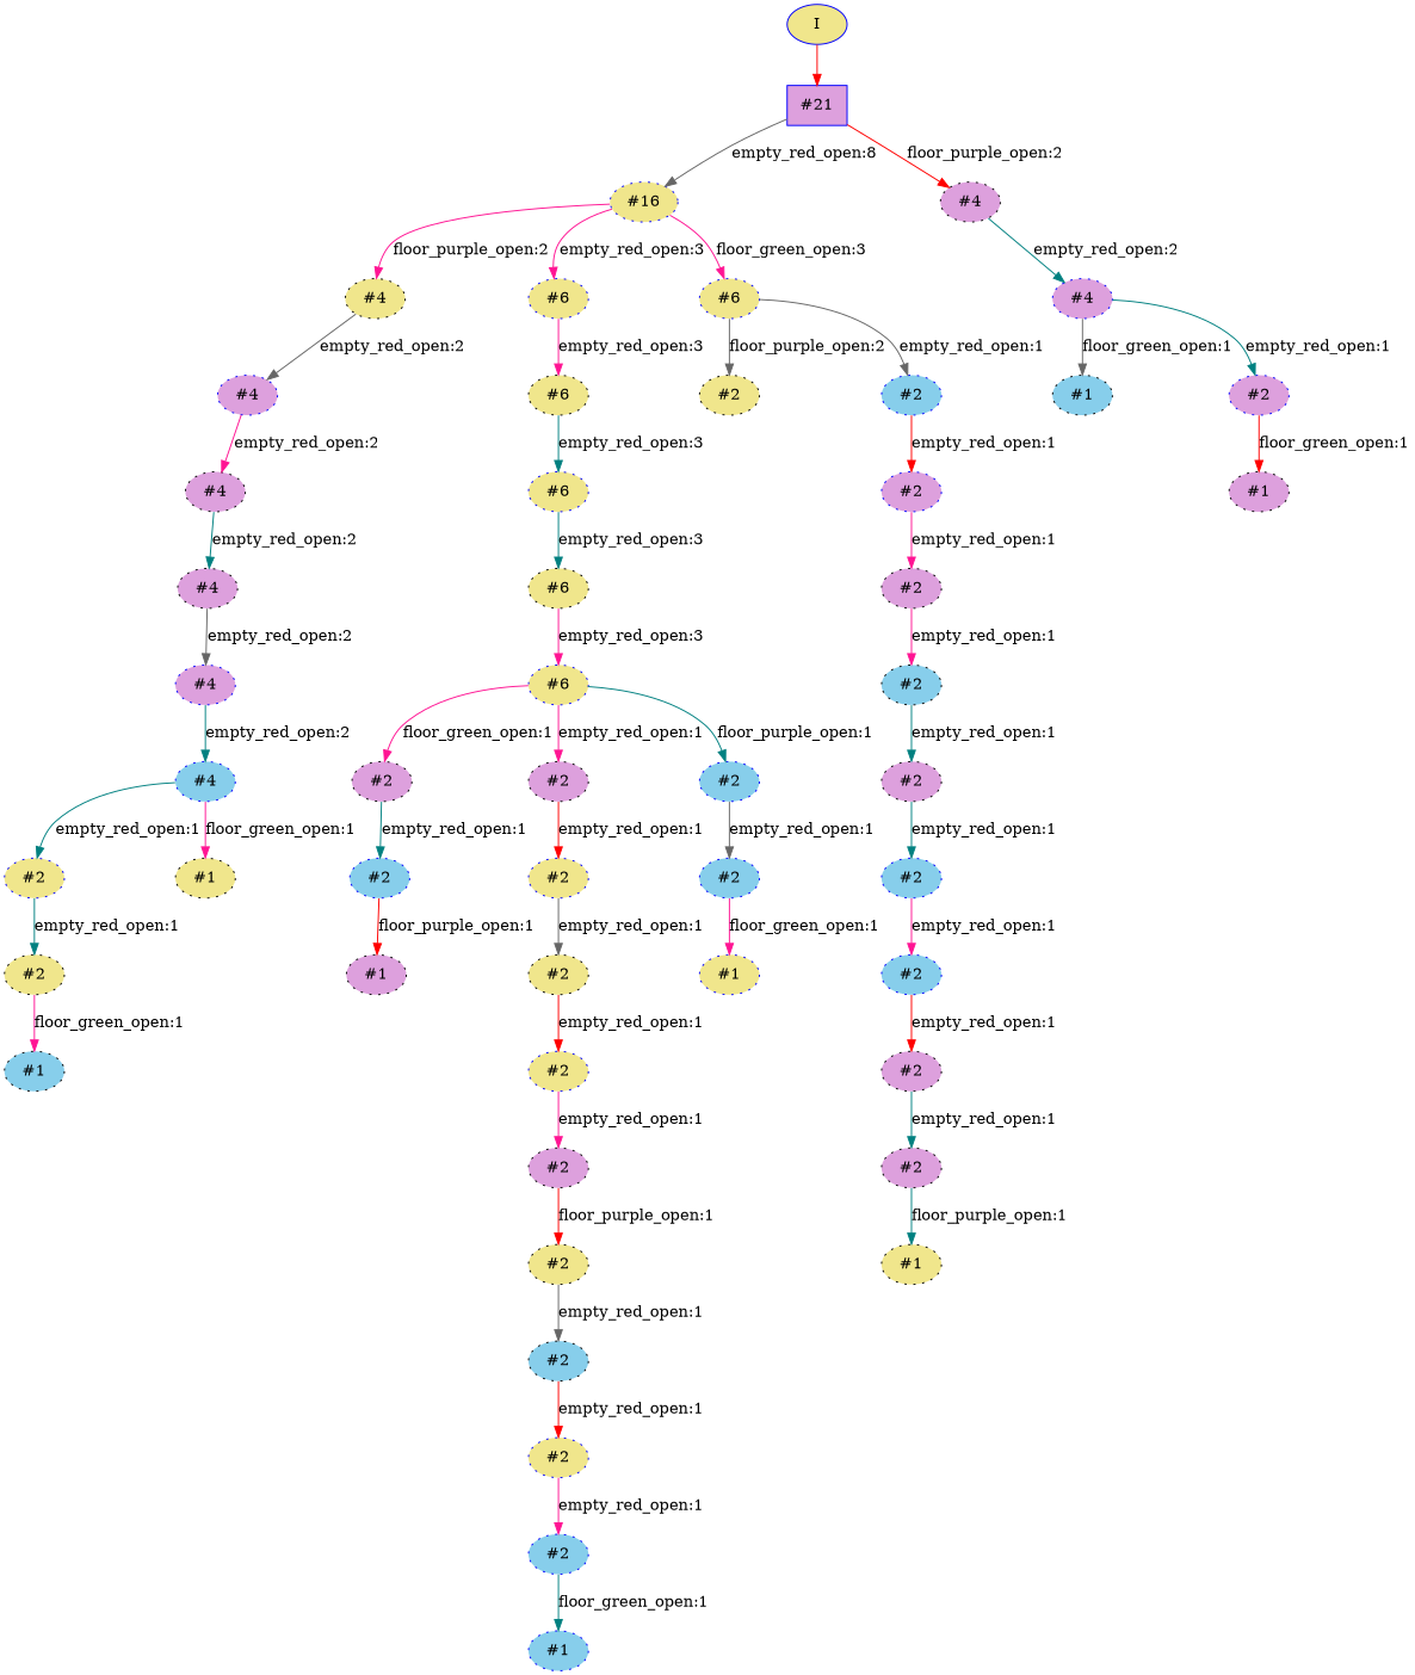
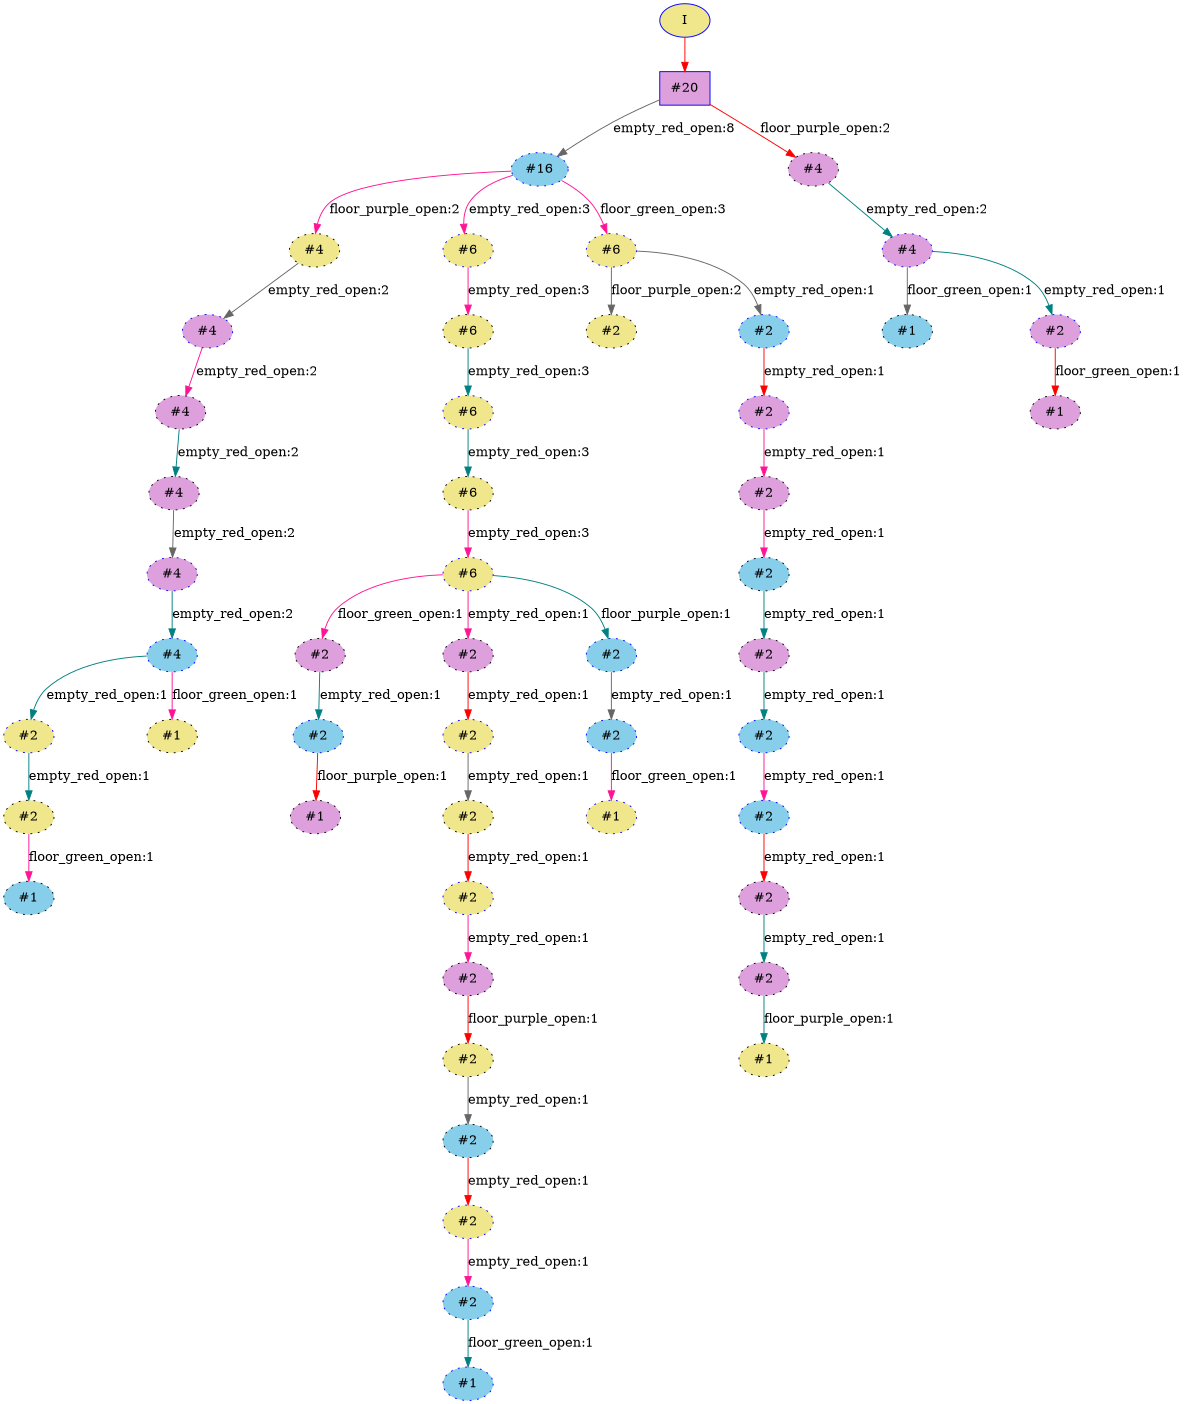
  digraph {
    node [color=blue fillcolor=khaki style="dotted,filled"]
    edge [color=deeppink]
-   n1 [fillcolor=plum label="#21" shape=box style=filled]
-   n2 [label="#16"]
+   n1 [fillcolor=plum label="#20" shape=box style=filled]
+   n2 [fillcolor=skyblue label="#16"]
    n3 [color=black fillcolor=plum label="#4"]
    n4 [color=black label="#4"]
    n5 [label="#6"]
    n6 [label="#6"]
    n7 [fillcolor=plum label="#4"]
    I [style=filled]
    n9 [fillcolor=plum label="#4"]
    n10 [color=black label="#6"]
    n11 [color=black label="#2"]
    n12 [fillcolor=skyblue label="#2"]
    n13 [color=black fillcolor=skyblue label="#1"]
    n14 [fillcolor=plum label="#2"]
    n15 [color=black fillcolor=plum label="#4"]
    n16 [label="#6"]
    n17 [fillcolor=plum label="#2"]
    n18 [color=black label="#6"]
    n19 [label="#6"]
    n20 [color=black fillcolor=plum label="#2"]
    n21 [color=black fillcolor=plum label="#2"]
    n22 [fillcolor=skyblue label="#2"]
    n23 [fillcolor=skyblue label="#2"]
    n24 [label="#2"]
    n25 [fillcolor=skyblue label="#2"]
    n26 [color=black fillcolor=plum label="#1"]
    n27 [color=black label="#2"]
    n28 [label="#1"]
    n29 [label="#2"]
    n30 [color=black fillcolor=plum label="#2"]
    n31 [color=black label="#2"]
    n32 [color=black fillcolor=skyblue label="#2"]
    n33 [label="#2"]
    n34 [fillcolor=skyblue label="#2"]
    n35 [fillcolor=skyblue label="#1"]
    n36 [color=black fillcolor=plum label="#4"]
    n37 [fillcolor=plum label="#4"]
    n38 [fillcolor=skyblue label="#4"]
    n39 [label="#2"]
    n40 [color=black label="#1"]
    n41 [color=black label="#2"]
    n42 [color=black fillcolor=skyblue label="#1"]
    n43 [color=black fillcolor=plum label="#2"]
    n44 [color=black fillcolor=skyblue label="#2"]
    n45 [color=black fillcolor=plum label="#2"]
    n46 [fillcolor=skyblue label="#2"]
    n47 [fillcolor=skyblue label="#2"]
    n48 [color=black fillcolor=plum label="#2"]
    n49 [color=black fillcolor=plum label="#2"]
    n50 [color=black label="#1"]
    n51 [color=black fillcolor=plum label="#1"]
    n1 -> n2 [color=gray40 label="empty_red_open:8"]
    n1 -> n3 [color=red label="floor_purple_open:2"]
    n2 -> n4 [label="floor_purple_open:2"]
    n2 -> n5 [label="empty_red_open:3"]
    n2 -> n6 [label="floor_green_open:3"]
    n3 -> n7 [color=teal label="empty_red_open:2"]
    n4 -> n9 [color=gray40 label="empty_red_open:2"]
    n5 -> n10 [label="empty_red_open:3"]
    n6 -> n11 [color=gray40 label="floor_purple_open:2"]
    n6 -> n12 [color=gray40 label="empty_red_open:1"]
    n7 -> n13 [color=gray40 label="floor_green_open:1"]
    n7 -> n14 [color=teal label="empty_red_open:1"]
    I -> n1 [color=red]
    n9 -> n15 [label="empty_red_open:2"]
    n10 -> n16 [color=teal label="empty_red_open:3"]
    n12 -> n17 [color=red label="empty_red_open:1"]
    n14 -> n51 [color=red label="floor_green_open:1"]
    n15 -> n36 [color=teal label="empty_red_open:2"]
    n16 -> n18 [color=teal label="empty_red_open:3"]
    n17 -> n43 [label="empty_red_open:1"]
    n18 -> n19 [label="empty_red_open:3"]
    n19 -> n20 [label="floor_green_open:1"]
    n19 -> n21 [label="empty_red_open:1"]
    n19 -> n22 [color=teal label="floor_purple_open:1"]
    n20 -> n23 [color=teal label="empty_red_open:1"]
    n21 -> n24 [color=red label="empty_red_open:1"]
    n22 -> n25 [color=gray40 label="empty_red_open:1"]
    n23 -> n26 [color=red label="floor_purple_open:1"]
    n24 -> n27 [color=gray40 label="empty_red_open:1"]
    n25 -> n28 [label="floor_green_open:1"]
    n27 -> n29 [color=red label="empty_red_open:1"]
    n29 -> n30 [label="empty_red_open:1"]
    n30 -> n31 [color=red label="floor_purple_open:1"]
    n31 -> n32 [color=gray40 label="empty_red_open:1"]
    n32 -> n33 [color=red label="empty_red_open:1"]
    n33 -> n34 [label="empty_red_open:1"]
    n34 -> n35 [color=teal label="floor_green_open:1"]
    n36 -> n37 [color=gray40 label="empty_red_open:2"]
    n37 -> n38 [color=teal label="empty_red_open:2"]
    n38 -> n39 [color=teal label="empty_red_open:1"]
    n38 -> n40 [label="floor_green_open:1"]
    n39 -> n41 [color=teal label="empty_red_open:1"]
    n41 -> n42 [label="floor_green_open:1"]
    n43 -> n44 [label="empty_red_open:1"]
    n44 -> n45 [color=teal label="empty_red_open:1"]
    n45 -> n46 [color=teal label="empty_red_open:1"]
    n46 -> n47 [label="empty_red_open:1"]
    n47 -> n48 [color=red label="empty_red_open:1"]
    n48 -> n49 [color=teal label="empty_red_open:1"]
    n49 -> n50 [color=teal label="floor_purple_open:1"]
  }
